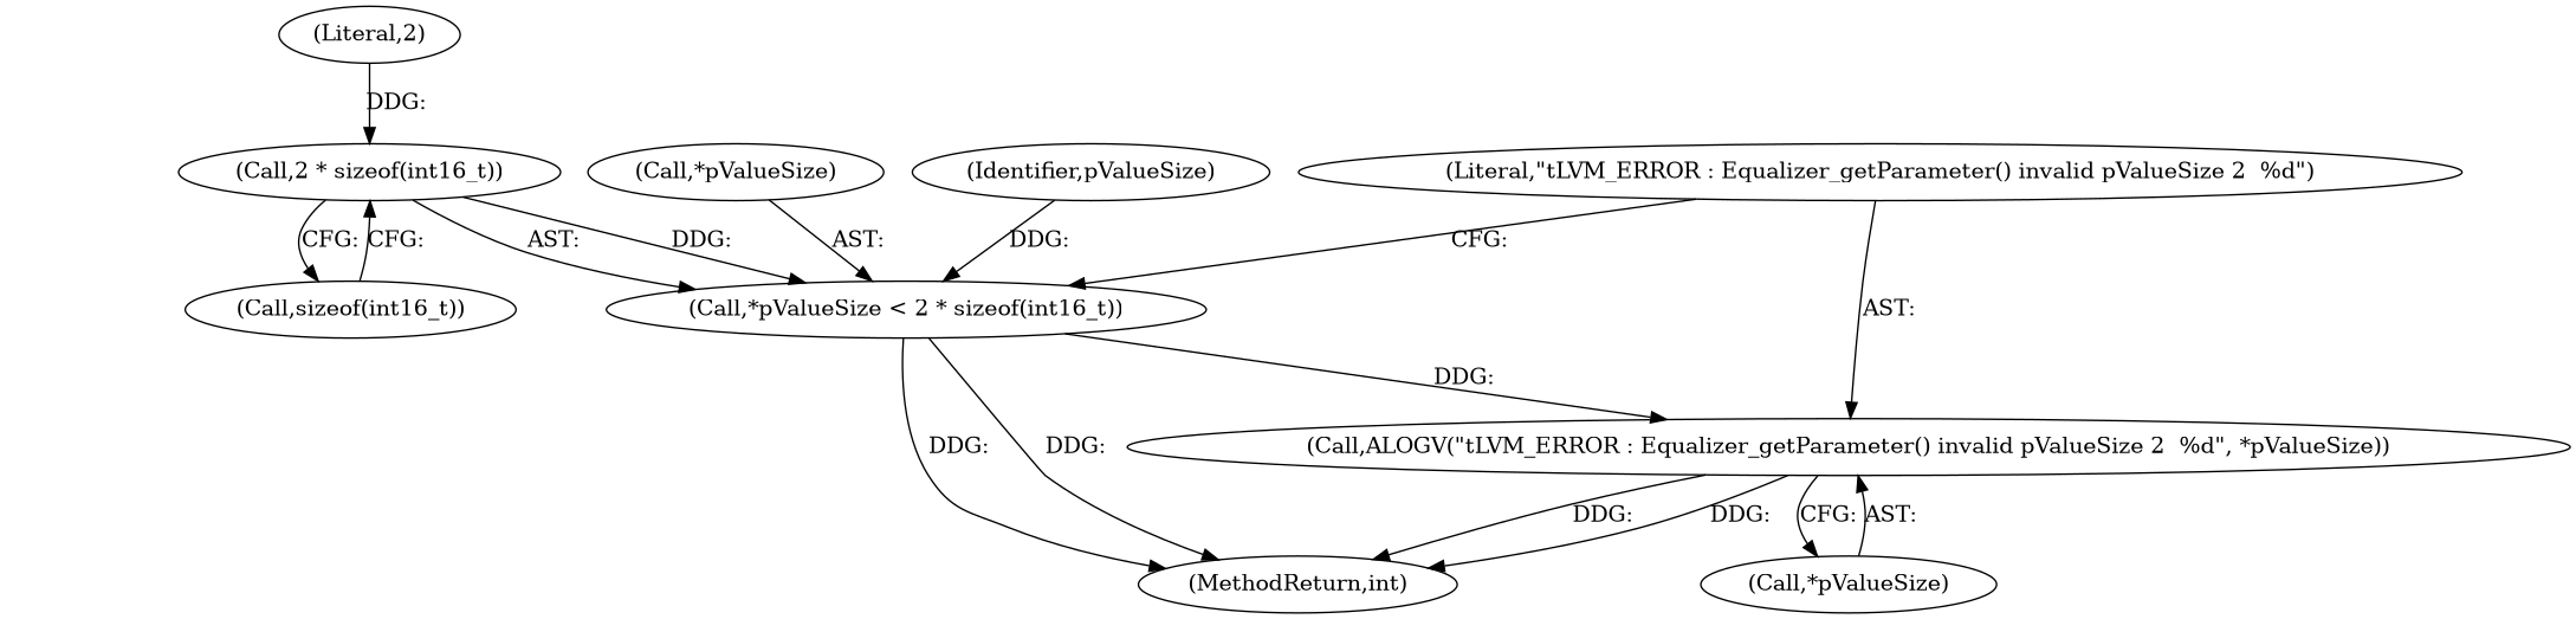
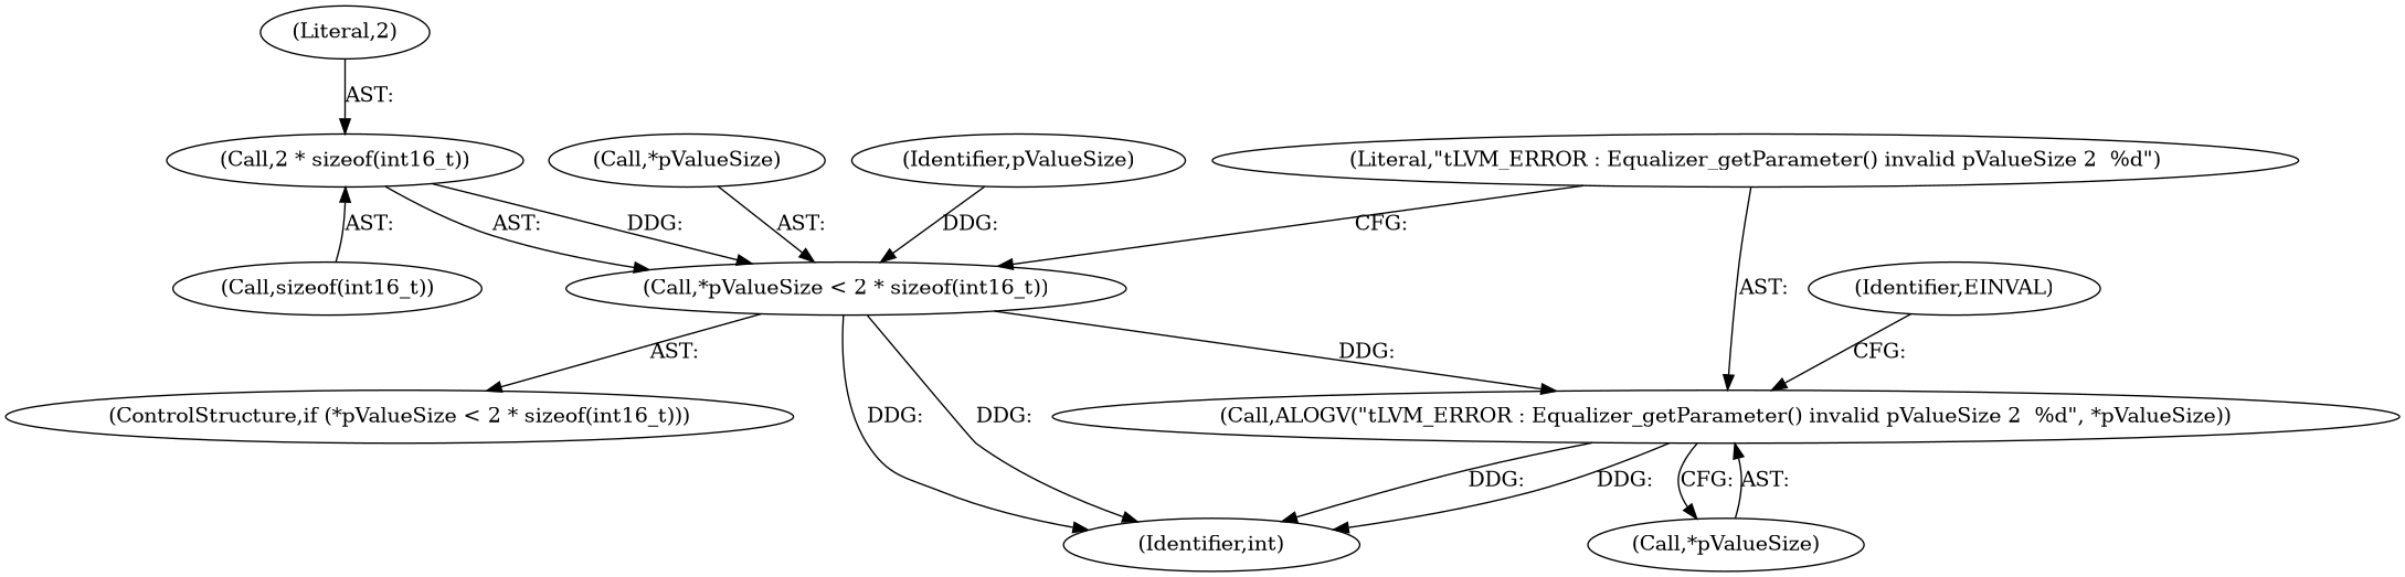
  digraph {
    n1 [label="(Call,2 * sizeof(int16_t))"]
    n2 [label="(Call,*pValueSize < 2 * sizeof(int16_t))"]
    n3 [label="(Call,sizeof(int16_t))"]
    n4 [label="(Call,ALOGV(\"\tLVM_ERROR : Equalizer_getParameter() invalid pValueSize 2  %d\", *pValueSize))"]
-   n5 [label="(MethodReturn,int)"]
+   n5 [label="(Identifier,int)"]
+   n6 [label="(ControlStructure,if (*pValueSize < 2 * sizeof(int16_t)))"]
    n7 [label="(Call,*pValueSize)"]
    n8 [label="(Literal,\"\tLVM_ERROR : Equalizer_getParameter() invalid pValueSize 2  %d\")"]
    n9 [label="(Call,*pValueSize)"]
    n10 [label="(Literal,2)"]
+   n11 [label="(Identifier,EINVAL)"]
    n12 [label="(Identifier,pValueSize)"]
    n1 -> n2 [label="AST: "]
    n1 -> n2 [label="DDG: "]
-   n1 -> n3 [label="CFG: "]
    n2 -> n4 [label="DDG: "]
    n2 -> n5 [label="DDG: "]
    n2 -> n5 [label="DDG: "]
-   n3 -> n1 [label="CFG: "]
+   n2 -> n6 [label="AST: "]
+   n3 -> n1 [label="AST: "]
    n4 -> n5 [label="DDG: "]
    n4 -> n5 [label="DDG: "]
    n4 -> n7 [label="CFG: "]
    n7 -> n4 [label="AST: "]
    n8 -> n2 [label="CFG: "]
    n8 -> n4 [label="AST: "]
    n9 -> n2 [label="AST: "]
-   n10 -> n1 [label="DDG: "]
+   n10 -> n1 [label="AST: "]
+   n11 -> n4 [label="CFG: "]
    n12 -> n2 [label="DDG: "]
  }
